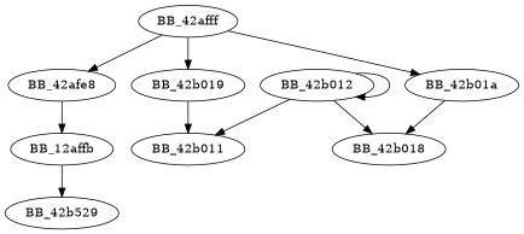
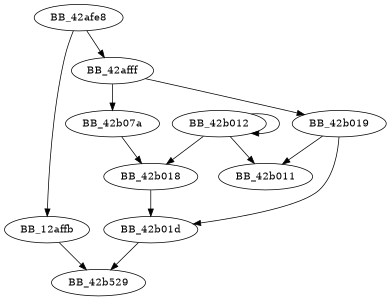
  digraph {
    n1 [label=BB_12affb]
    BB_42afe8
    BB_42afff
    n4 [label=BB_42b529]
    n5 [label=BB_42b019]
-   BB_42b01a
+   BB_42b01a [label=BB_42b07a]
    BB_42b011
+   BB_42b01d
    BB_42b018
    BB_42b012
    n1 -> n4
    BB_42afe8 -> n1
-   BB_42afff -> BB_42afe8
+   BB_42afe8 -> BB_42afff
    BB_42afff -> n5
    BB_42afff -> BB_42b01a
    n5 -> BB_42b011
+   n5 -> BB_42b01d
    BB_42b01a -> BB_42b018
+   BB_42b01d -> n4
+   BB_42b018 -> BB_42b01d
    BB_42b012 -> BB_42b011
    BB_42b012 -> BB_42b018
    BB_42b012 -> BB_42b012
  }
